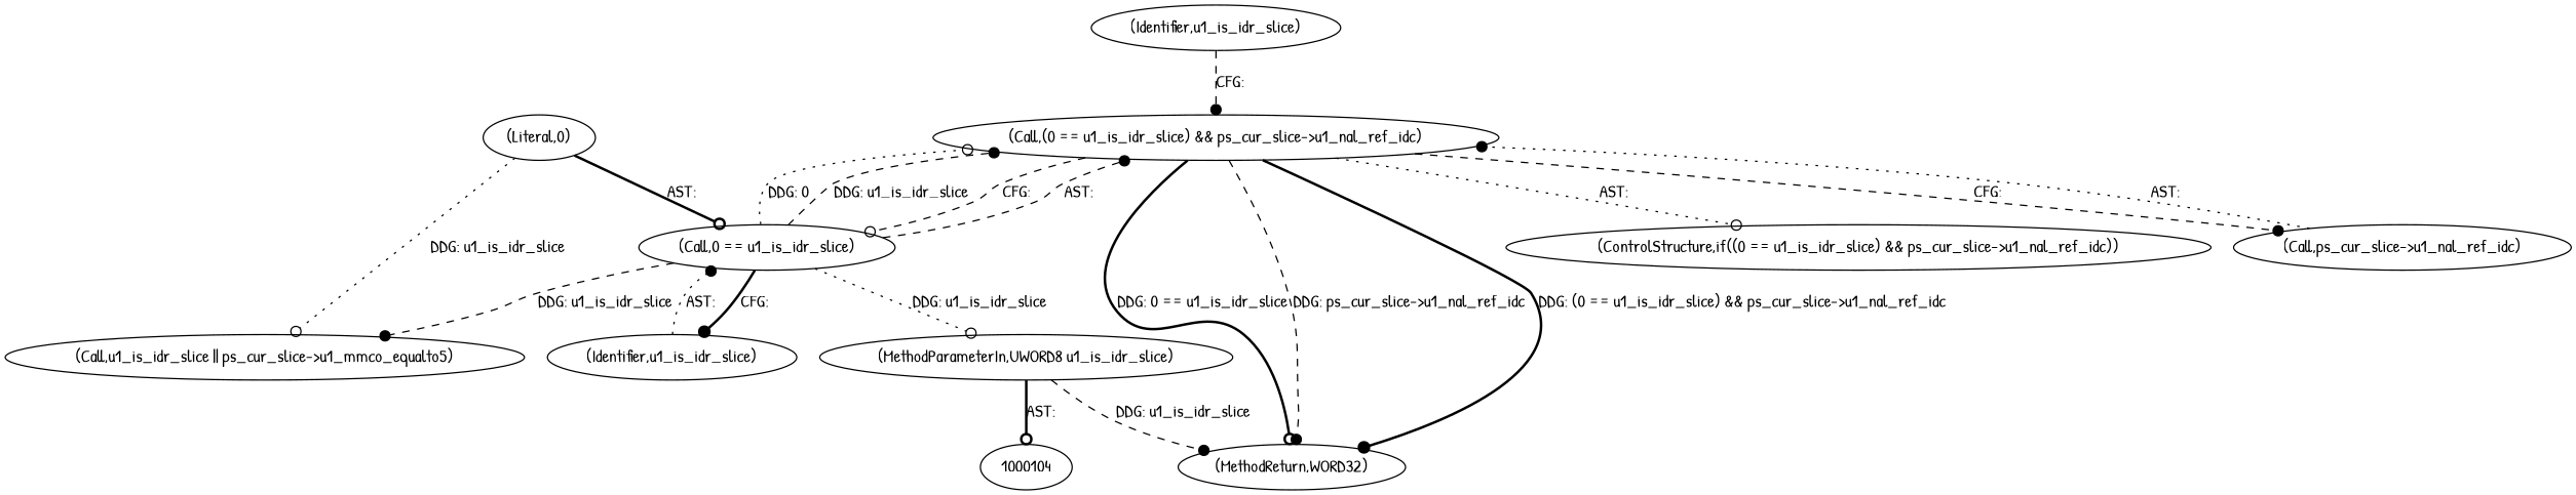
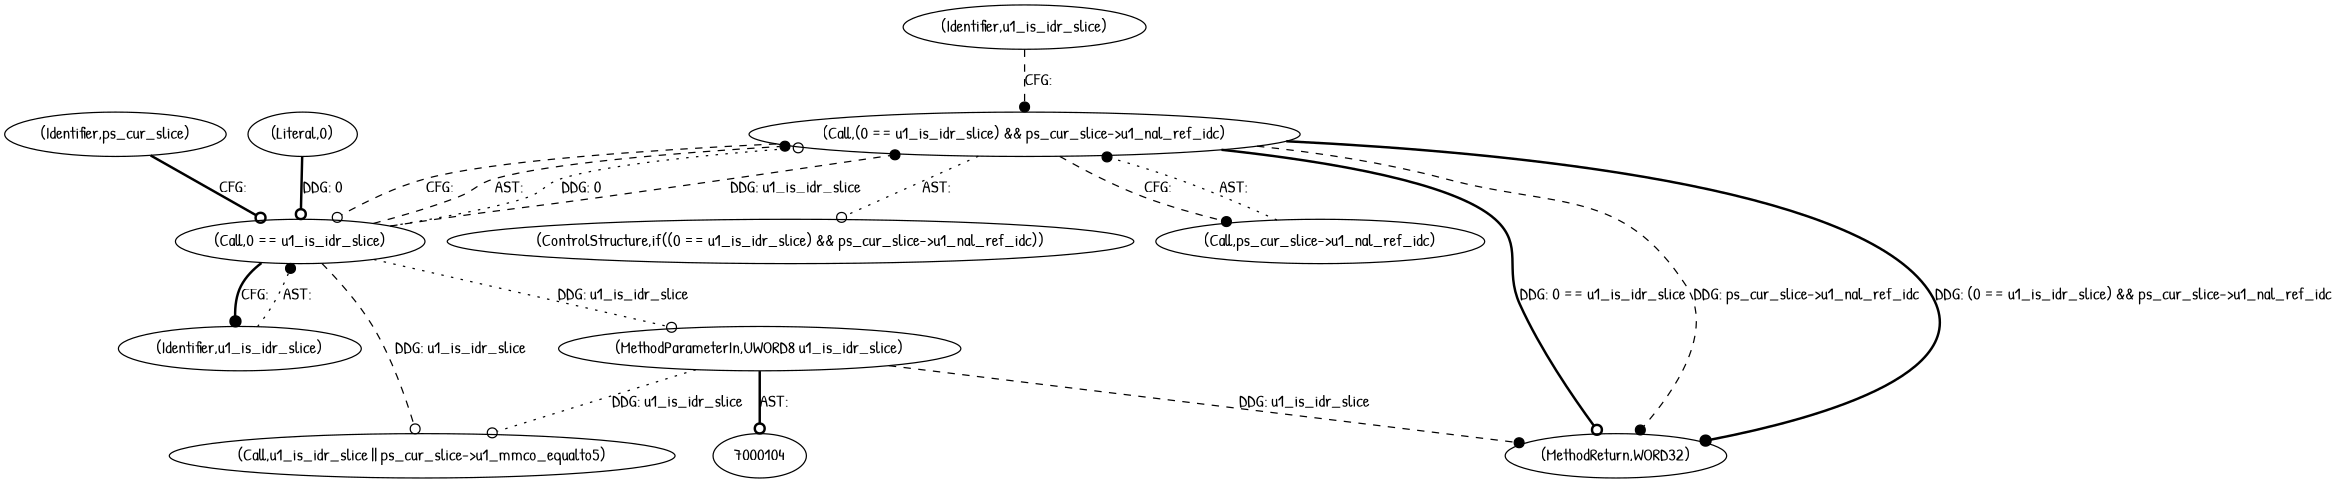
  digraph {
    fontname="Patrick Hand"
    node [fontname="Patrick Hand"]
    edge [arrowhead=dot fontname="Patrick Hand" style=dashed]
    n1 [label="(Call,(0 == u1_is_idr_slice) && ps_cur_slice->u1_nal_ref_idc)"]
    n2 [label="(Call,0 == u1_is_idr_slice)"]
    n3 [label="(ControlStructure,if((0 == u1_is_idr_slice) && ps_cur_slice->u1_nal_ref_idc))"]
    n4 [label="(Call,ps_cur_slice->u1_nal_ref_idc)"]
    n5 [label="(MethodReturn,WORD32)"]
    n6 [label="(Identifier,u1_is_idr_slice)"]
    n7 [label="(Call,u1_is_idr_slice || ps_cur_slice->u1_mmco_equalto5)"]
    n8 [label="(MethodParameterIn,UWORD8 u1_is_idr_slice)"]
-   1000104
+   1000104 [label=7000104]
+   n10 [label="(Identifier,ps_cur_slice)"]
    n11 [label="(Identifier,u1_is_idr_slice)"]
    n12 [label="(Literal,0)"]
    n1 -> n2 [arrowhead=odot label="CFG: "]
    n1 -> n3 [arrowhead=odot label="AST: " style=dotted]
    n1 -> n4 [label="CFG: "]
    n1 -> n5 [arrowhead=odot label="DDG: 0 == u1_is_idr_slice" style=bold]
    n1 -> n5 [label="DDG: ps_cur_slice->u1_nal_ref_idc"]
    n1 -> n5 [label="DDG: (0 == u1_is_idr_slice) && ps_cur_slice->u1_nal_ref_idc" style=bold]
    n2 -> n1 [label="AST: "]
    n2 -> n1 [arrowhead=odot label="DDG: 0" style=dotted]
    n2 -> n1 [label="DDG: u1_is_idr_slice"]
    n2 -> n6 [label="CFG: " style=bold]
-   n2 -> n7 [label="DDG: u1_is_idr_slice"]
+   n2 -> n7 [arrowhead=odot label="DDG: u1_is_idr_slice"]
    n2 -> n8 [arrowhead=odot label="DDG: u1_is_idr_slice" style=dotted]
    n4 -> n1 [label="AST: " style=dotted]
    n6 -> n2 [label="AST: " style=dotted]
    n8 -> n5 [label="DDG: u1_is_idr_slice"]
-   n12 -> n7 [arrowhead=odot label="DDG: u1_is_idr_slice" style=dotted]
+   n8 -> n7 [arrowhead=odot label="DDG: u1_is_idr_slice" style=dotted]
    n8 -> 1000104 [arrowhead=odot label="AST: " style=bold]
+   n10 -> n2 [arrowhead=odot label="CFG: " style=bold]
    n11 -> n1 [label="CFG: "]
-   n12 -> n2 [arrowhead=odot label="AST: " style=bold]
+   n12 -> n2 [arrowhead=odot label="DDG: 0" style=bold]
  }
